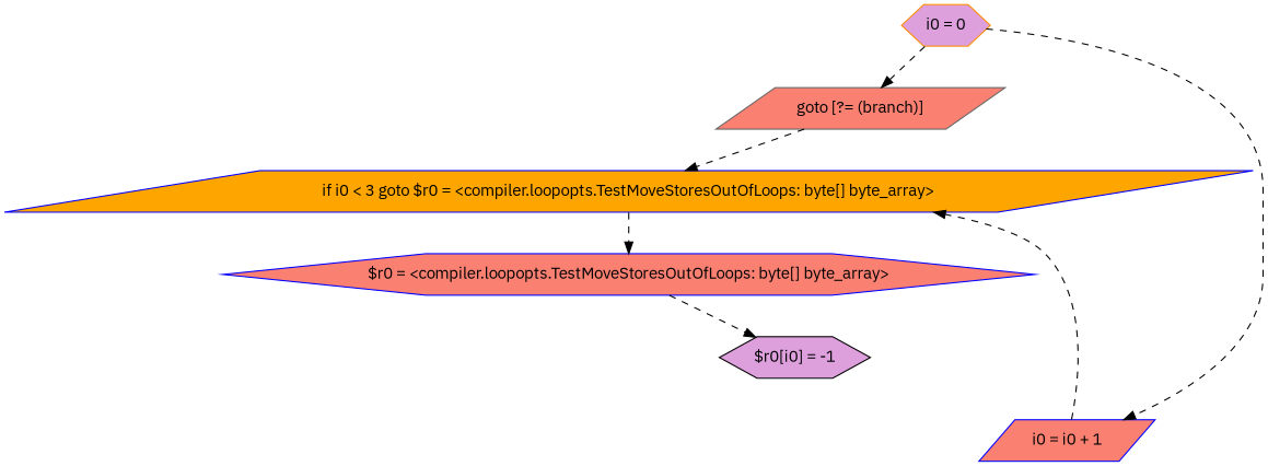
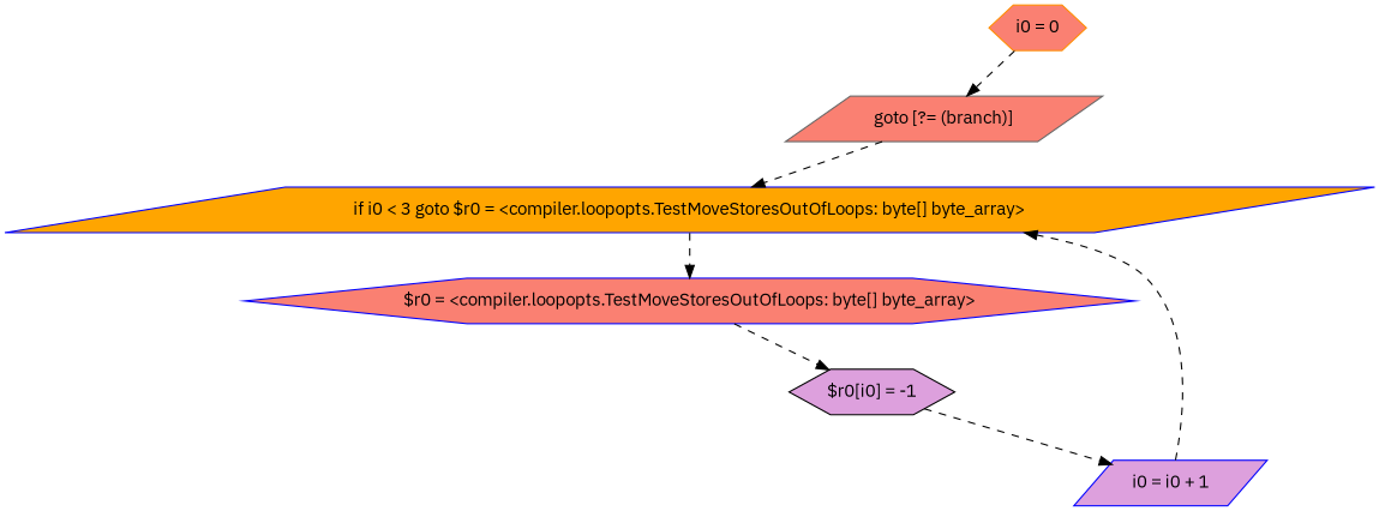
  digraph {
    fontname="IBM Plex Sans"
    node [color=blue fillcolor=plum fontname="IBM Plex Sans" shape=hexagon style=filled]
    edge [fontname="IBM Plex Sans" style=dashed]
-   "i0 = 0" [color=darkorange]
+   "i0 = 0" [color=darkorange fillcolor=salmon]
    "goto [?= (branch)]" [color=gray40 fillcolor=salmon shape=parallelogram]
    "if i0 < 3 goto $r0 = <compiler.loopopts.TestMoveStoresOutOfLoops: byte[] byte_array>" [fillcolor=orange shape=parallelogram]
    "$r0 = <compiler.loopopts.TestMoveStoresOutOfLoops: byte[] byte_array>" [fillcolor=salmon]
    "$r0[i0] = -1" [color=black]
-   "i0 = i0 + 1" [fillcolor=salmon shape=parallelogram]
+   "i0 = i0 + 1" [shape=parallelogram]
    "i0 = 0" -> "goto [?= (branch)]"
    "goto [?= (branch)]" -> "if i0 < 3 goto $r0 = <compiler.loopopts.TestMoveStoresOutOfLoops: byte[] byte_array>"
    "if i0 < 3 goto $r0 = <compiler.loopopts.TestMoveStoresOutOfLoops: byte[] byte_array>" -> "$r0 = <compiler.loopopts.TestMoveStoresOutOfLoops: byte[] byte_array>"
    "$r0 = <compiler.loopopts.TestMoveStoresOutOfLoops: byte[] byte_array>" -> "$r0[i0] = -1"
-   "i0 = 0" -> "i0 = i0 + 1"
+   "$r0[i0] = -1" -> "i0 = i0 + 1"
    "i0 = i0 + 1" -> "if i0 < 3 goto $r0 = <compiler.loopopts.TestMoveStoresOutOfLoops: byte[] byte_array>"
  }
